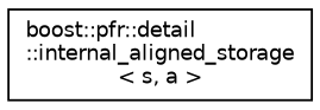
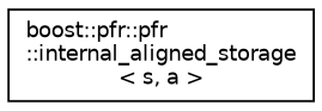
  digraph {
    rankdir=LR
-   n1 [color=black fillcolor=white fontname=Helvetica fontsize=10 height=0.2 label="boost::pfr::detail\l::internal_aligned_storage\l\< s, a \>" shape=record style=filled width=0.4]
+   n1 [color=black fillcolor=white fontname=Helvetica fontsize=10 height=0.2 label="boost::pfr::pfr\l::internal_aligned_storage\l\< s, a \>" shape=record style=filled width=0.4]
  }
